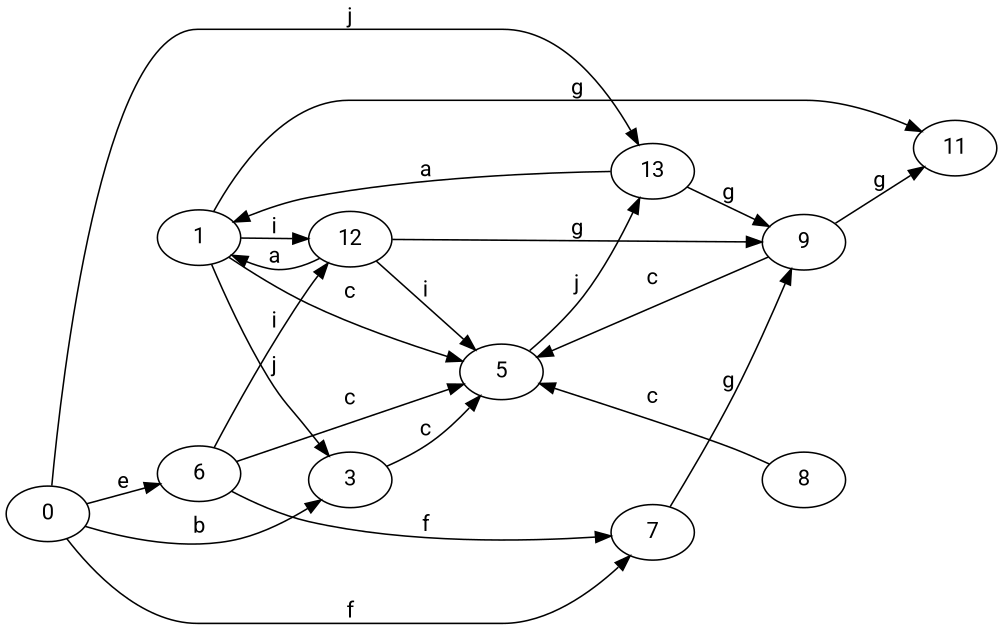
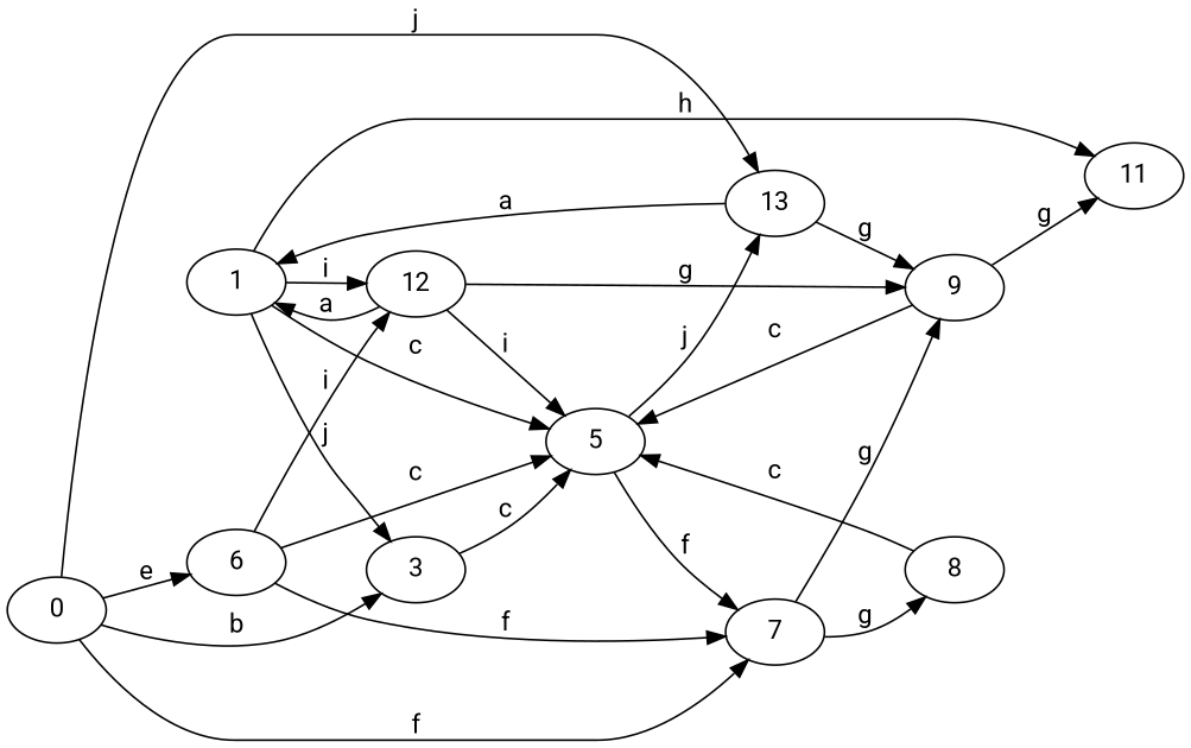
  strict digraph {
    fontname=Roboto
    rankdir=LR
    node [fontname=Roboto]
    edge [fontname=Roboto]
    1
    3
    5
    11
    12
    7
    13
    9
    0
    6
    8
    1 -> 3 [label=j]
    1 -> 5 [label=c]
-   1 -> 11 [label=g]
+   1 -> 11 [label=h]
    1 -> 12 [label=i]
    3 -> 5 [label=c]
+   5 -> 7 [label=f]
    5 -> 13 [label=j]
    12 -> 1 [label=a]
    12 -> 5 [label=i]
    12 -> 9 [label=g]
    7 -> 9 [label=g]
+   7 -> 8 [label=g]
    13 -> 1 [label=a]
    13 -> 9 [label=g]
    9 -> 5 [label=c]
    9 -> 11 [label=g]
    0 -> 3 [label=b]
    0 -> 7 [label=f]
    0 -> 13 [label=j]
    0 -> 6 [label=e]
    6 -> 5 [label=c]
    6 -> 12 [label=i]
    6 -> 7 [label=f]
    8 -> 5 [label=c]
  }
